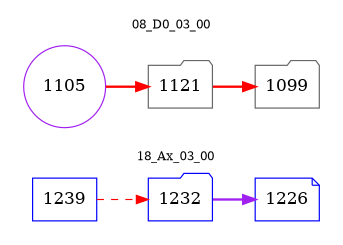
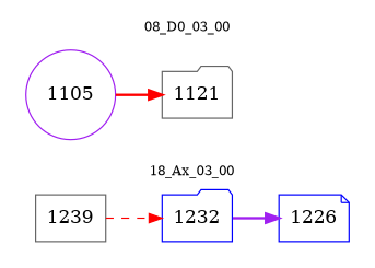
  digraph {
    rankdir=LR
    node [color=blue shape=folder]
    edge [color=red style=bold]
-   n1 [label=1239 shape=box]
+   n1 [color=gray40 label=1239 shape=box]
    n2 [label=1232]
    n3 [label=1226 shape=note]
    n4 [color=purple label=1105 shape=circle]
    n5 [color=gray40 label=1121]
-   n6 [color=gray40 label=1099]
    subgraph cluster_1 {
      color=white
      fontsize=10
      label="18_Ax_03_00"
      n1
      n2
      n3
    }
    subgraph cluster_2 {
      color=white
      fontsize=10
      label="08_D0_03_00"
      n4
      n5
-     n6
    }
    n1 -> n2 [style=dashed]
    n2 -> n3 [color=purple]
    n4 -> n5
-   n5 -> n6
  }
